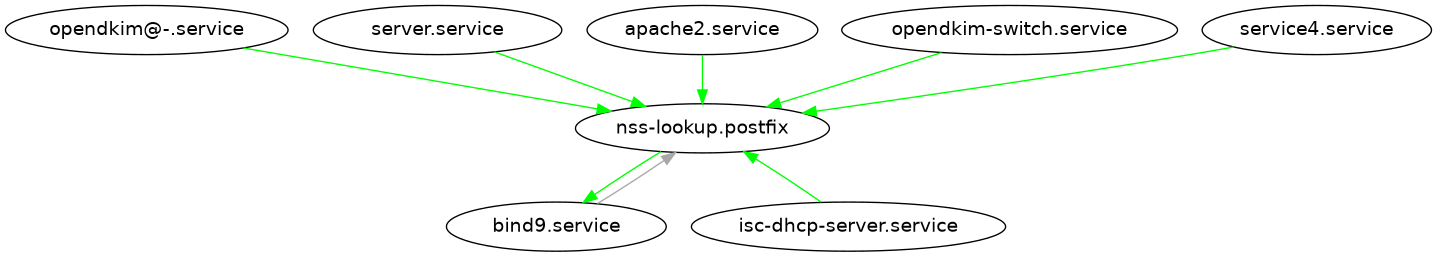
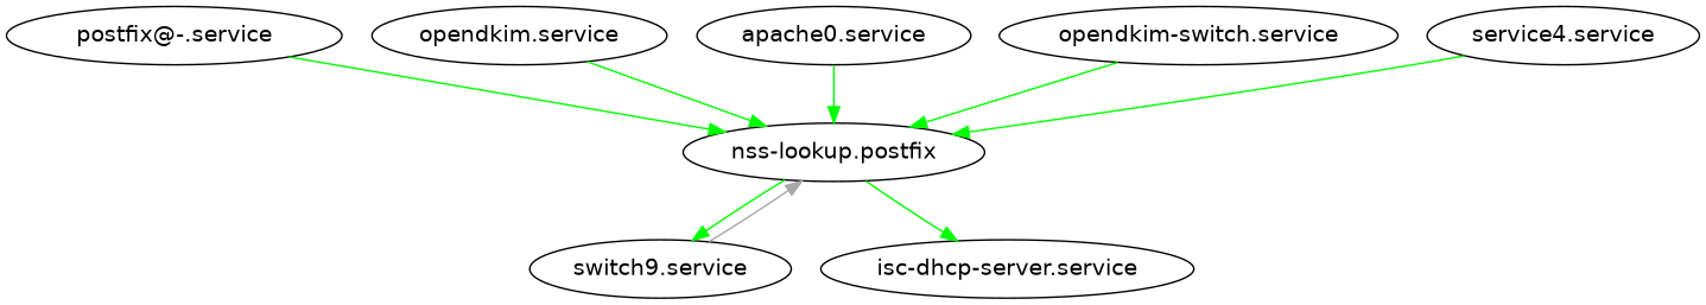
  digraph {
    fontname="DejaVu Sans"
    node [fontname="DejaVu Sans"]
    edge [color=green fontname="DejaVu Sans"]
    n1 [label="nss-lookup.postfix"]
-   "postfix@-.service" [label="opendkim@-.service"]
-   "bind9.service"
-   "opendkim.service" [label="server.service"]
-   "apache2.service"
+   "postfix@-.service"
+   "bind9.service" [label="switch9.service"]
+   "opendkim.service"
+   "apache2.service" [label="apache0.service"]
    n6 [label="opendkim-switch.service"]
    "isc-dhcp-server.service"
    n8 [label="service4.service"]
    n1 -> "bind9.service"
    "postfix@-.service" -> n1
    "bind9.service" -> n1 [color=grey66]
    "opendkim.service" -> n1
    "apache2.service" -> n1
    n6 -> n1
-   "isc-dhcp-server.service" -> n1
+   n1 -> "isc-dhcp-server.service"
    n8 -> n1
  }
